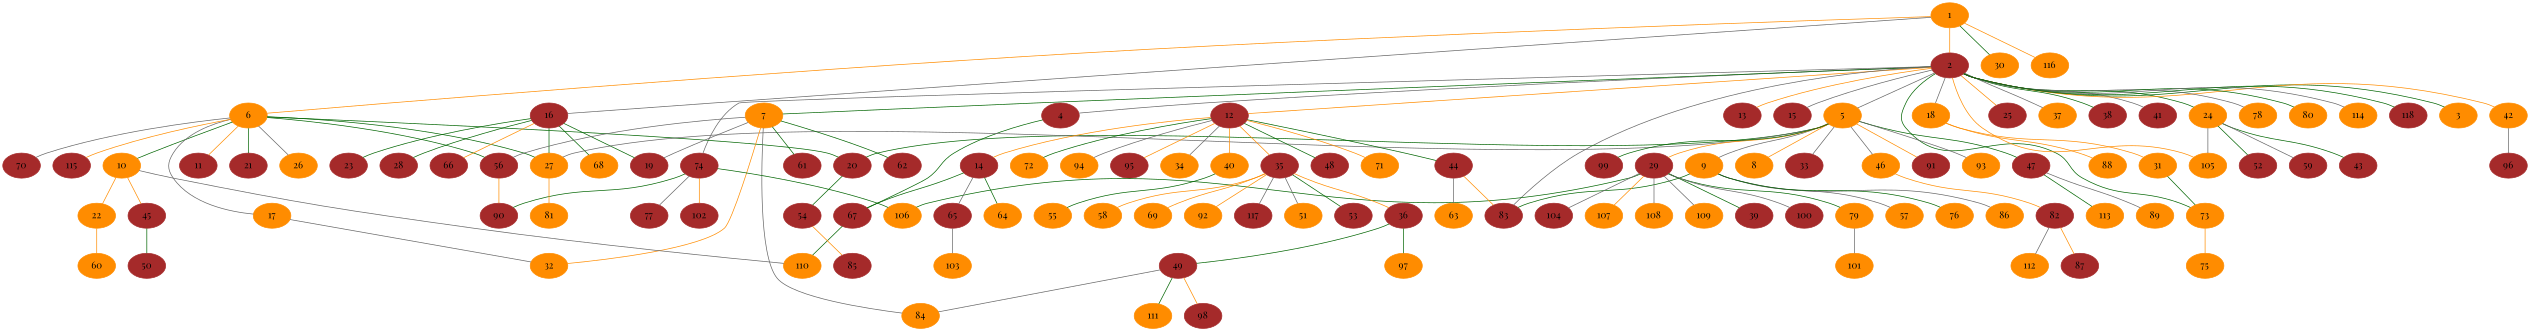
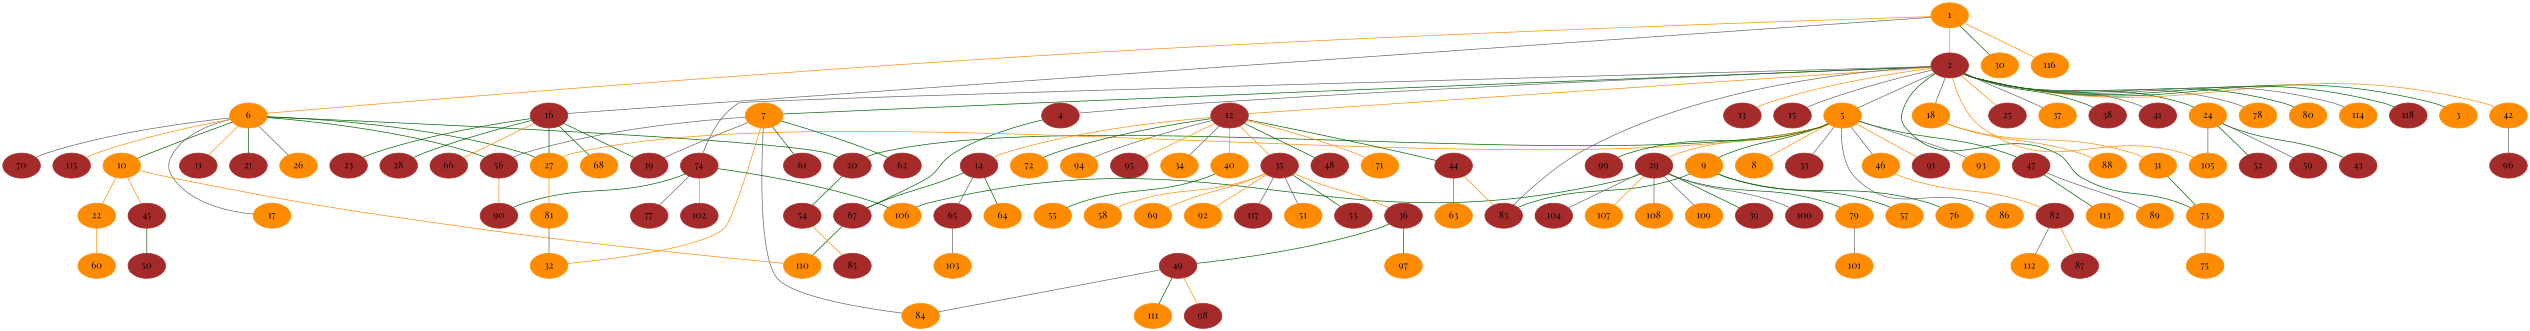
  graph {
    fontname="Playfair Display"
    node [color=darkorange fontname="Playfair Display" style=filled]
    edge [color=darkgreen fontname="Playfair Display"]
    2 [color=brown]
    1
    6
    16 [color=brown]
    30
    116
    3
    4 [color=brown]
    5
    7
    12 [color=brown]
    13 [color=brown]
    15 [color=brown]
    18
    24
    25 [color=brown]
    37
    38 [color=brown]
    41 [color=brown]
    42
    73
    74 [color=brown]
    78
    80
    83 [color=brown]
    105
    114
    118 [color=brown]
    20 [color=brown]
    27
    10
    11 [color=brown]
    17
    21 [color=brown]
    26
    56 [color=brown]
    70 [color=brown]
    115 [color=brown]
    19 [color=brown]
    23 [color=brown]
    28 [color=brown]
    66 [color=brown]
    68
    67 [color=brown]
    8
    9
    29 [color=brown]
    33 [color=brown]
    46
    47 [color=brown]
    86
    91 [color=brown]
    93
    99 [color=brown]
    32
    61 [color=brown]
    62 [color=brown]
    84
    14 [color=brown]
    34
    35 [color=brown]
    40
    44 [color=brown]
    48 [color=brown]
    71
    72
    94
    95 [color=brown]
    31
    88
    43 [color=brown]
    52 [color=brown]
    59 [color=brown]
    96 [color=brown]
    75
    106
    90 [color=brown]
    77 [color=brown]
    102 [color=brown]
    110
    57
    76
    54 [color=brown]
    81
    39 [color=brown]
    79
    100 [color=brown]
    104 [color=brown]
    107
    108
    109
    82 [color=brown]
    89
    113
    22
    45 [color=brown]
    60
    50 [color=brown]
    64
    65 [color=brown]
    36 [color=brown]
    51
    53 [color=brown]
    58
    69
    92
    117 [color=brown]
    55
    63
    103
    85 [color=brown]
    101
    49 [color=brown]
    97
    98 [color=brown]
    111
    87 [color=brown]
    112
    2 -- 3
    2 -- 4 [color=gray40]
    2 -- 5 [color=gray40]
    2 -- 7
    2 -- 12 [color=darkorange]
    2 -- 13 [color=darkorange]
    2 -- 15 [color=gray40]
    2 -- 18 [color=gray40]
    2 -- 24
    2 -- 25 [color=darkorange]
    2 -- 37 [color=gray40]
    2 -- 38
    2 -- 41 [color=gray40]
    2 -- 42 [color=darkorange]
    2 -- 73
    2 -- 74 [color=gray40]
    2 -- 78 [color=gray40]
    2 -- 80
    2 -- 83 [color=gray40]
    2 -- 105 [color=darkorange]
    2 -- 114 [color=gray40]
    2 -- 118
    1 -- 2 [color=darkorange]
    1 -- 6 [color=darkorange]
    1 -- 16 [color=gray40]
    1 -- 30
    1 -- 116 [color=darkorange]
    6 -- 20
    6 -- 27
    6 -- 10
    6 -- 11 [color=darkorange]
    6 -- 17 [color=gray40]
    6 -- 21
    6 -- 26 [color=gray40]
    6 -- 56
    6 -- 70 [color=gray40]
    6 -- 115 [color=darkorange]
    16 -- 27
    16 -- 19
    16 -- 23
    16 -- 28
    16 -- 66 [color=darkorange]
    16 -- 68
    4 -- 67
    5 -- 20
-   5 -- 27 [color=gray40]
+   5 -- 27 [color=darkorange]
    5 -- 8 [color=darkorange]
-   5 -- 9 [color=gray40]
+   5 -- 9
    5 -- 29 [color=darkorange]
    5 -- 33 [color=gray40]
    5 -- 46 [color=gray40]
    5 -- 47
-   9 -- 86 [color=gray40]
+   5 -- 86 [color=gray40]
    5 -- 91 [color=darkorange]
    5 -- 93 [color=gray40]
    5 -- 99
    7 -- 56 [color=gray40]
    7 -- 19 [color=gray40]
    7 -- 32 [color=darkorange]
    7 -- 61
    7 -- 62
    7 -- 84 [color=gray40]
    12 -- 14 [color=darkorange]
    12 -- 34 [color=gray40]
    12 -- 35 [color=darkorange]
    12 -- 40 [color=darkorange]
    12 -- 44
    12 -- 48
    12 -- 71 [color=darkorange]
    12 -- 72
    12 -- 94 [color=gray40]
    12 -- 95 [color=darkorange]
    18 -- 31 [color=darkorange]
    18 -- 88 [color=darkorange]
    24 -- 105 [color=gray40]
    24 -- 43
    24 -- 52
    24 -- 59 [color=gray40]
    42 -- 96 [color=gray40]
    73 -- 75 [color=darkorange]
    74 -- 106
    74 -- 90
    74 -- 77 [color=gray40]
    74 -- 102 [color=darkorange]
    20 -- 54
    27 -- 81 [color=darkorange]
-   10 -- 110 [color=gray40]
+   10 -- 110 [color=darkorange]
    10 -- 22 [color=darkorange]
    10 -- 45 [color=darkorange]
-   17 -- 32 [color=gray40]
+   81 -- 32 [color=gray40]
    56 -- 90 [color=darkorange]
    67 -- 110
    9 -- 83
-   9 -- 57 [color=gray40]
+   9 -- 57
    9 -- 76
    29 -- 106
    29 -- 39
    29 -- 79
    29 -- 100 [color=gray40]
    29 -- 104 [color=gray40]
    29 -- 107 [color=darkorange]
    29 -- 108 [color=gray40]
    29 -- 109 [color=gray40]
    46 -- 82 [color=darkorange]
    47 -- 89 [color=gray40]
    47 -- 113
    14 -- 67
    14 -- 64
    14 -- 65 [color=gray40]
    35 -- 36 [color=darkorange]
    35 -- 51 [color=gray40]
    35 -- 53
    35 -- 58 [color=darkorange]
    35 -- 69 [color=darkorange]
    35 -- 92 [color=darkorange]
    35 -- 117 [color=gray40]
    40 -- 55
    44 -- 83 [color=darkorange]
    44 -- 63 [color=gray40]
    31 -- 73
    54 -- 85 [color=darkorange]
    79 -- 101 [color=gray40]
    82 -- 87 [color=darkorange]
    82 -- 112 [color=gray40]
    22 -- 60 [color=darkorange]
    45 -- 50
    65 -- 103 [color=gray40]
    36 -- 49
    36 -- 97
    49 -- 84 [color=gray40]
    49 -- 98 [color=darkorange]
    49 -- 111
  }
